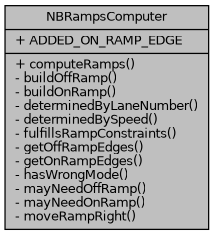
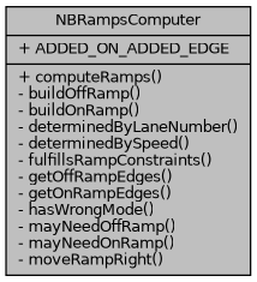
  digraph {
-   n1 [color=black fillcolor=grey75 fontcolor=black fontname=Helvetica fontsize=10 height=0.2 label="{NBRampsComputer\n|+ ADDED_ON_RAMP_EDGE\l|+ computeRamps()\l- buildOffRamp()\l- buildOnRamp()\l- determinedByLaneNumber()\l- determinedBySpeed()\l- fulfillsRampConstraints()\l- getOffRampEdges()\l- getOnRampEdges()\l- hasWrongMode()\l- mayNeedOffRamp()\l- mayNeedOnRamp()\l- moveRampRight()\l}" shape=record style=filled width=0.4]
+   n1 [color=black fillcolor=grey75 fontcolor=black fontname=Helvetica fontsize=10 height=0.2 label="{NBRampsComputer\n|+ ADDED_ON_ADDED_EDGE\l|+ computeRamps()\l- buildOffRamp()\l- buildOnRamp()\l- determinedByLaneNumber()\l- determinedBySpeed()\l- fulfillsRampConstraints()\l- getOffRampEdges()\l- getOnRampEdges()\l- hasWrongMode()\l- mayNeedOffRamp()\l- mayNeedOnRamp()\l- moveRampRight()\l}" shape=record style=filled width=0.4]
  }
